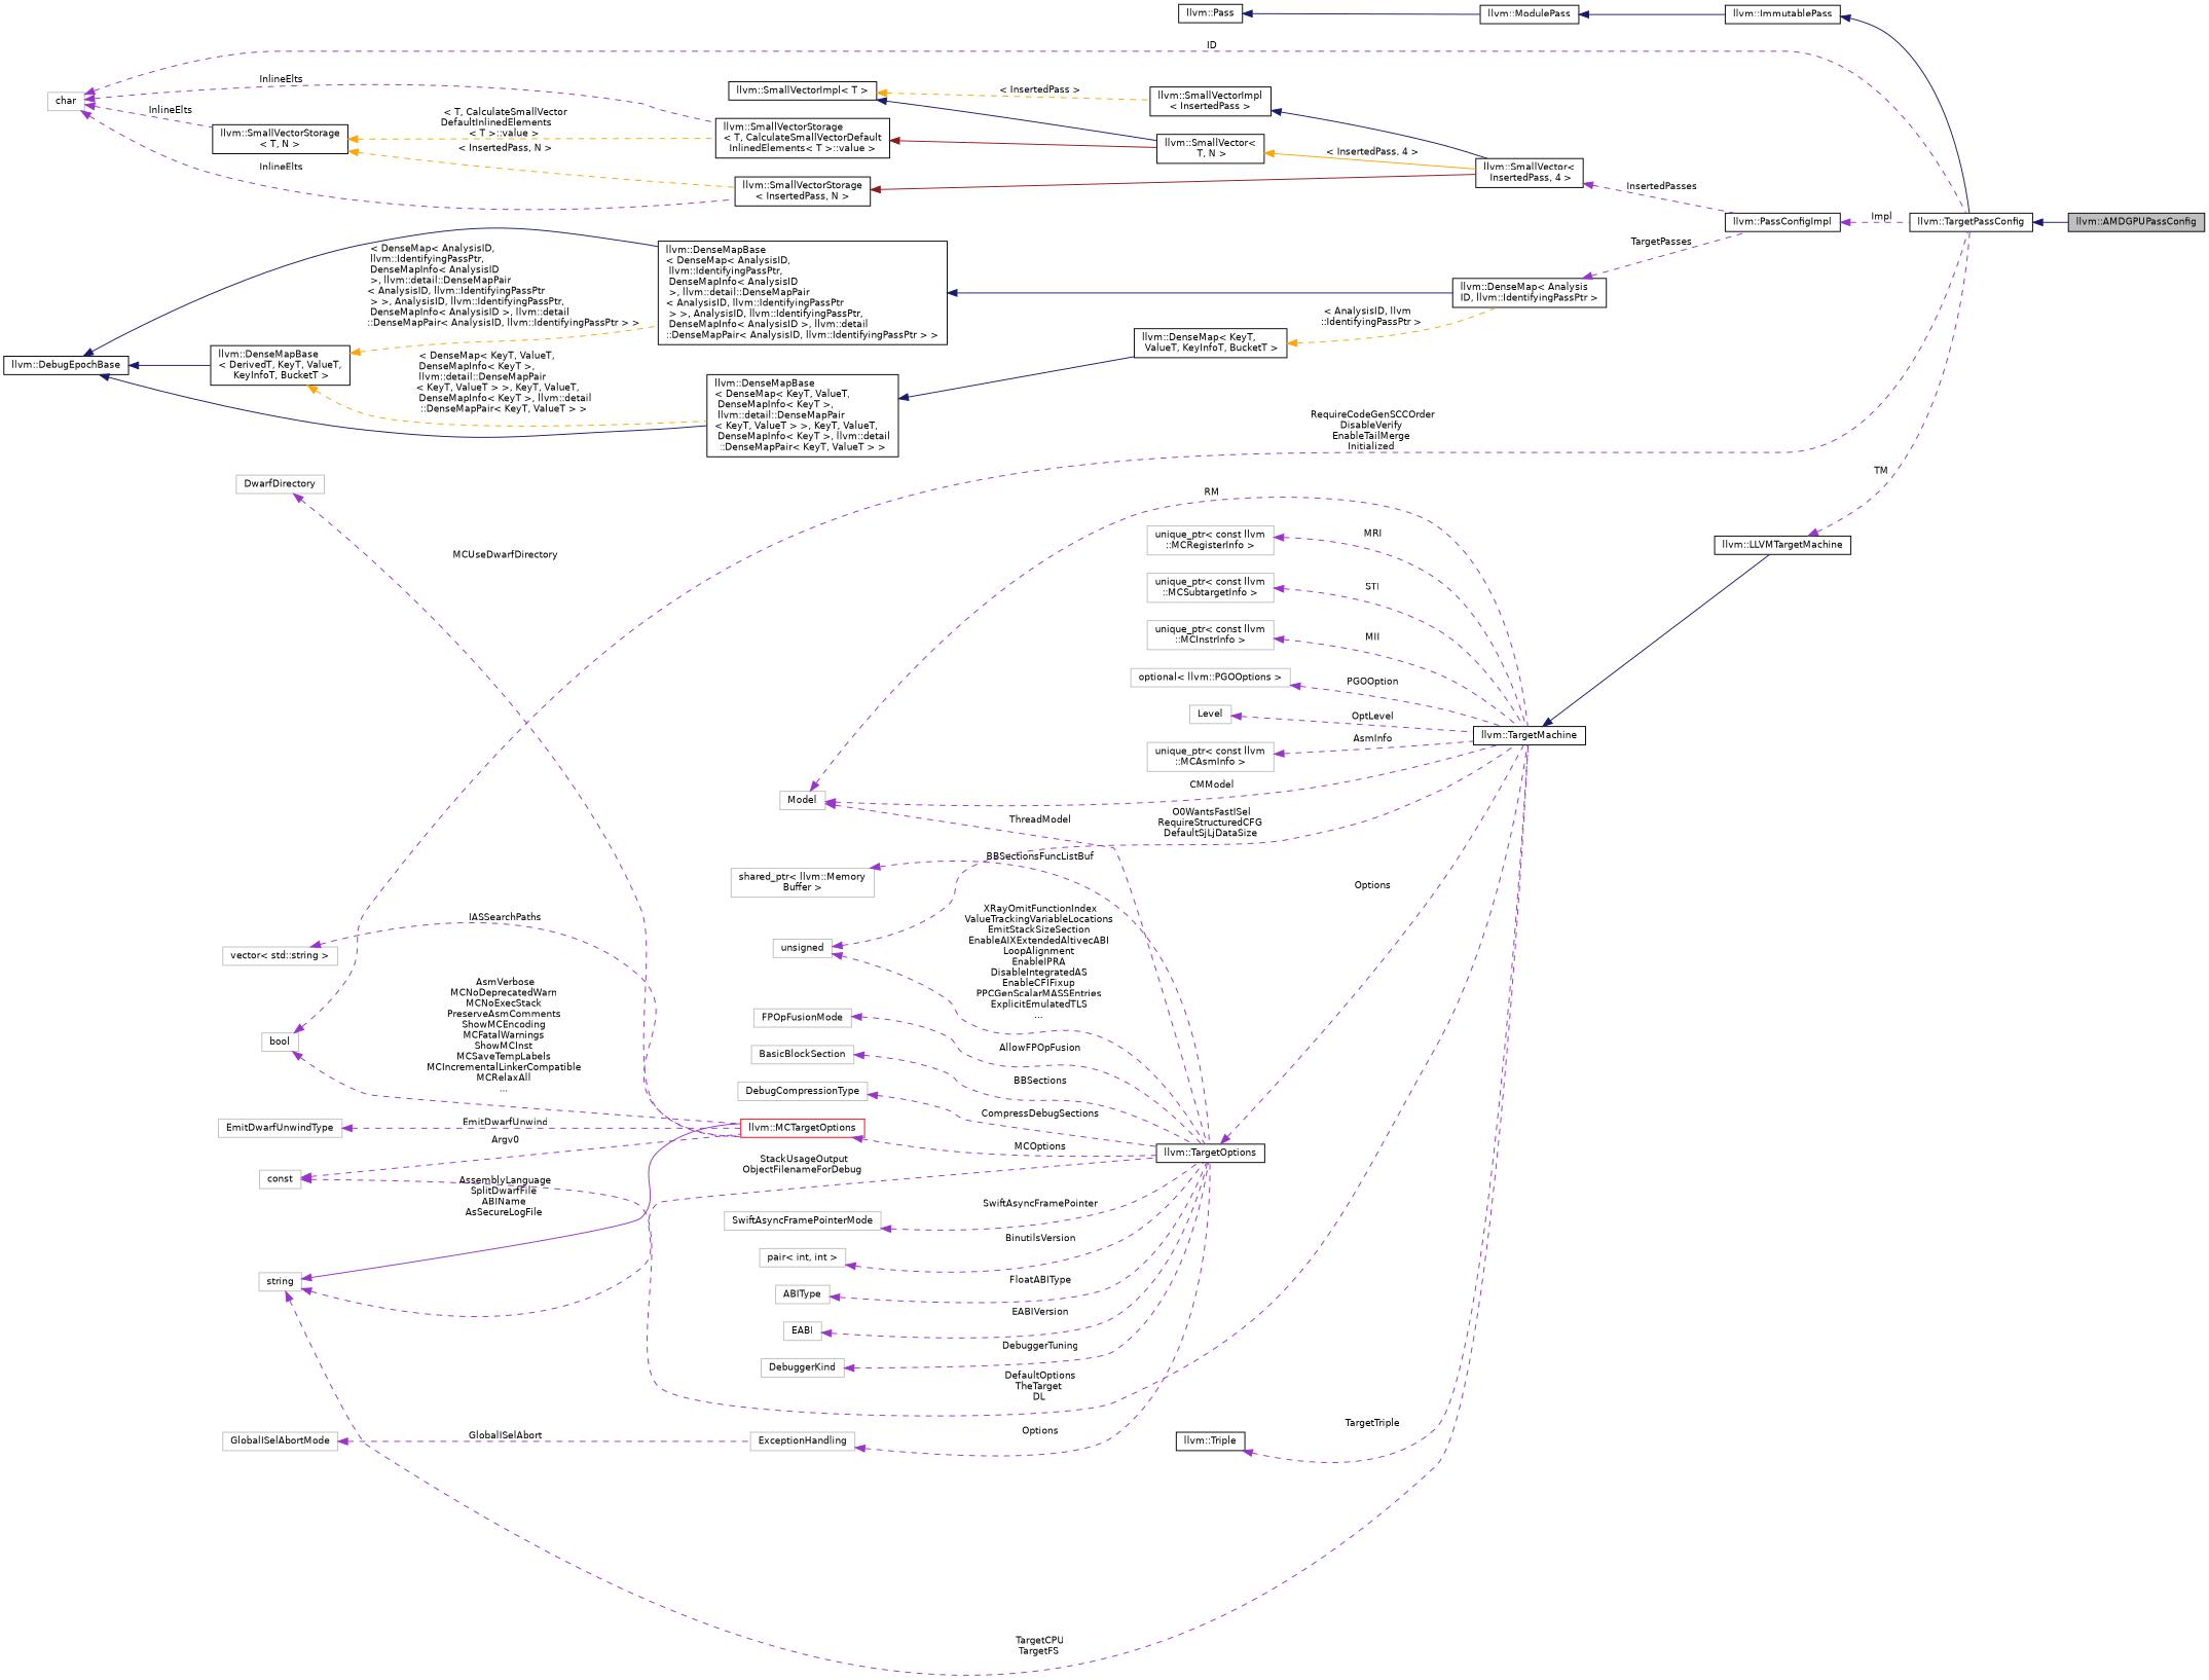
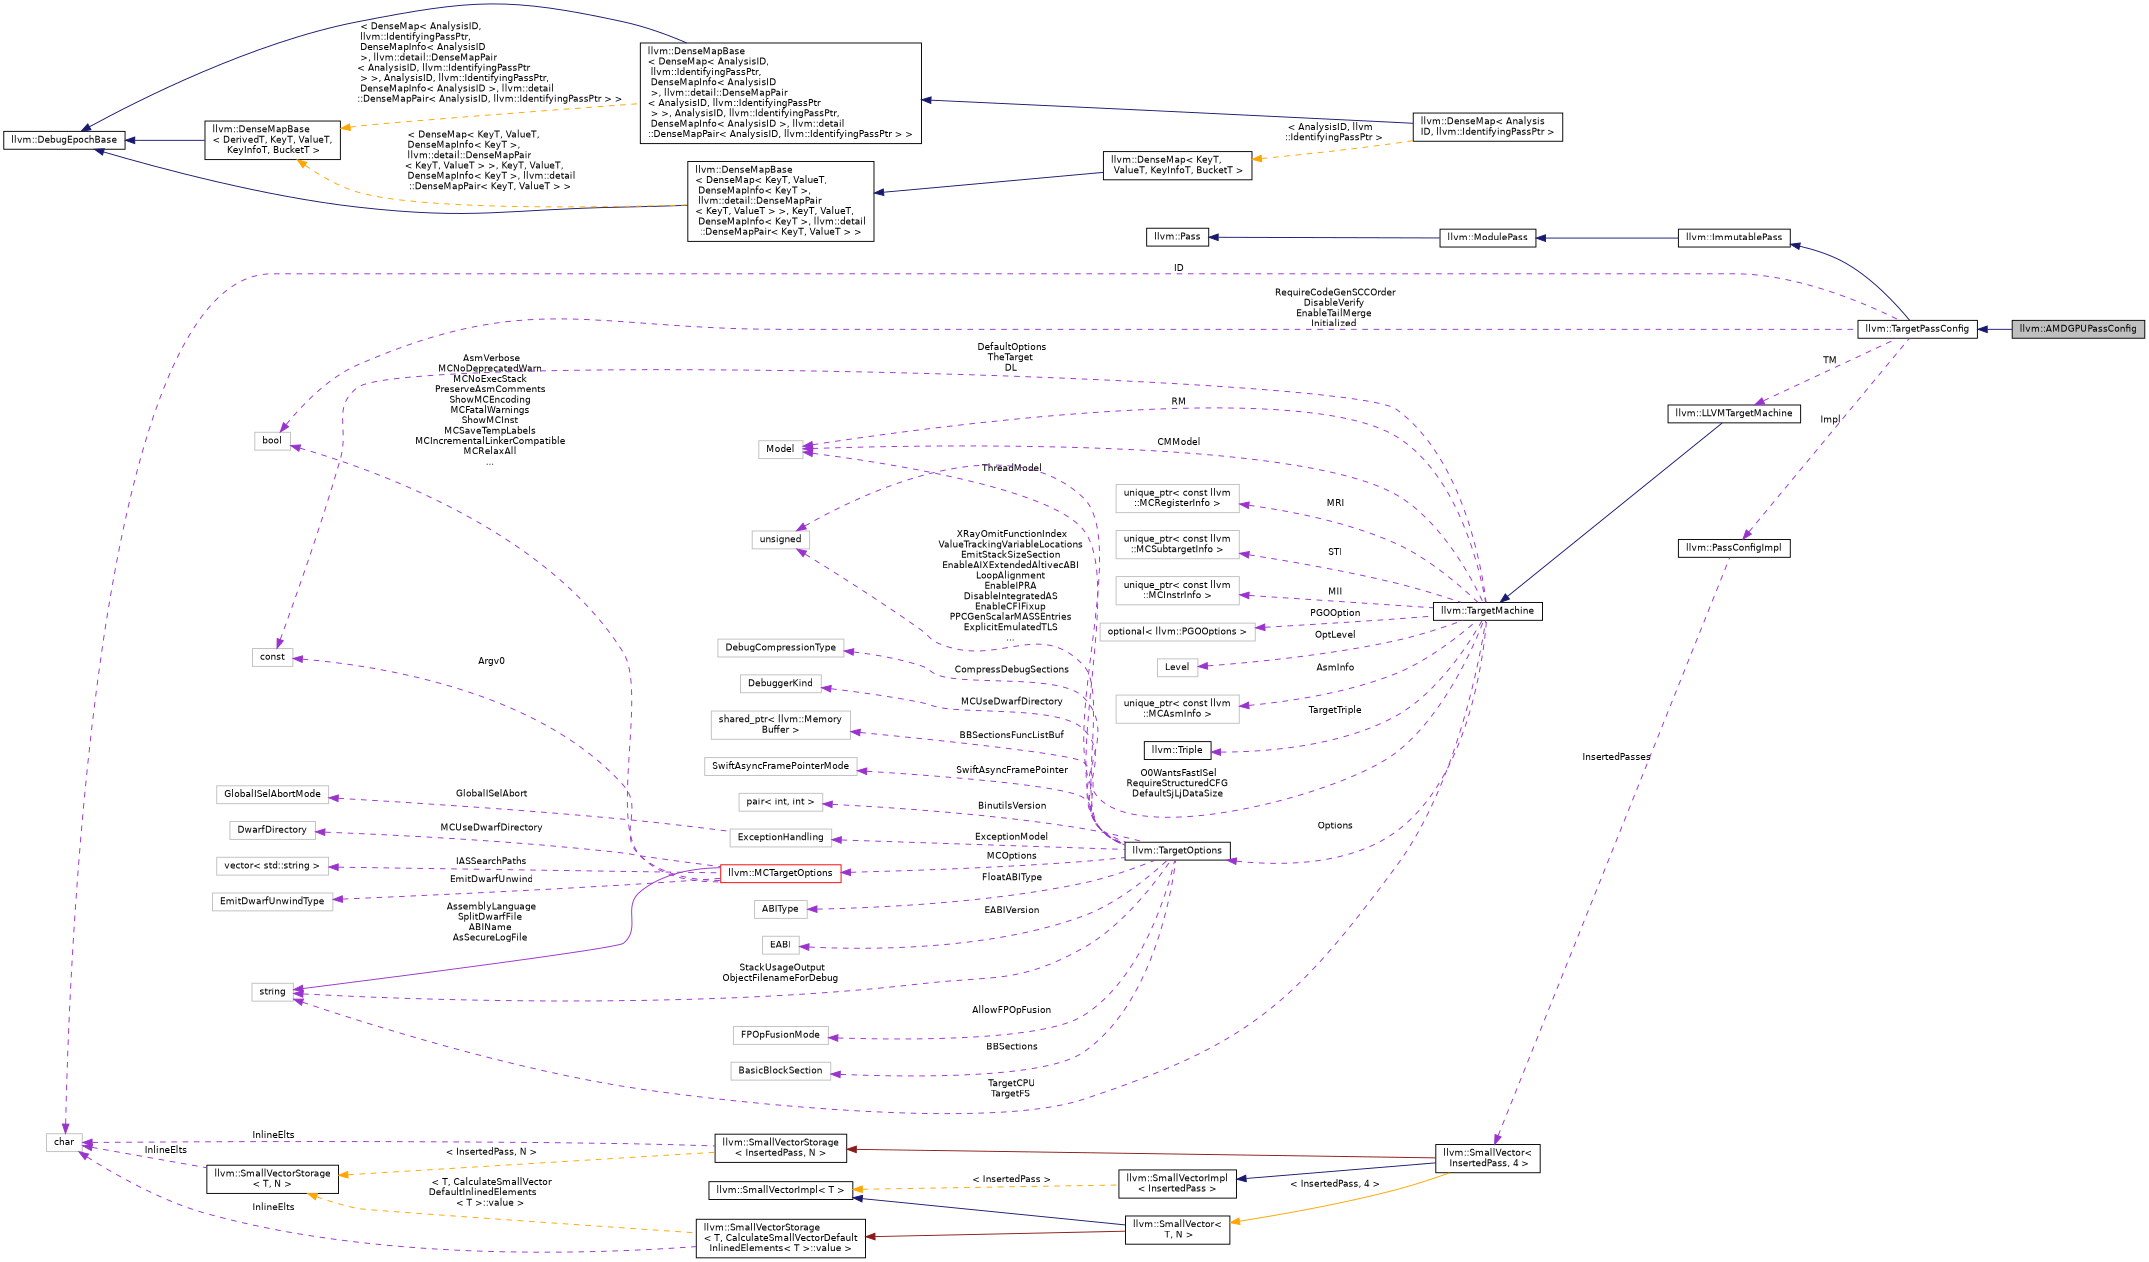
  digraph {
    rankdir=LR
    node [color=grey75 fontname=Helvetica fontsize=10 shape=record]
    edge [color=darkorchid3 dir=back fontname=Helvetica fontsize=10 labelfontname=Helvetica labelfontsize=10 style=dashed]
    n1 [color=black fillcolor=grey75 fontcolor=black height=0.2 label="llvm::AMDGPUPassConfig" style=filled width=0.4]
    n2 [color=black height=0.2 label="llvm::TargetPassConfig" width=0.4]
    n3 [color=black height=0.2 label="llvm::ImmutablePass" width=0.4]
    n4 [color=black height=0.2 label="llvm::ModulePass" width=0.4]
    n5 [color=black height=0.2 label="llvm::Pass" width=0.4]
    n6 [height=0.2 label=char width=0.4]
    n7 [color=black height=0.2 label="llvm::SmallVectorStorage\l\< InsertedPass, N \>" width=0.4]
    n8 [color=black height=0.2 label="llvm::SmallVectorStorage\l\< T, N \>" width=0.4]
    n9 [color=black height=0.2 label="llvm::SmallVectorStorage\l\< T, CalculateSmallVectorDefault\lInlinedElements\< T \>::value \>" width=0.4]
    n10 [color=black height=0.2 label="llvm::SmallVector\<\l InsertedPass, 4 \>" width=0.4]
    n11 [color=black height=0.2 label="llvm::SmallVector\<\l T, N \>" width=0.4]
    n12 [color=black height=0.2 label="llvm::LLVMTargetMachine" width=0.4]
    n13 [color=black height=0.2 label="llvm::TargetMachine" width=0.4]
    n14 [color=black height=0.2 label="llvm::TargetOptions" width=0.4]
    n15 [height=0.2 label=SwiftAsyncFramePointerMode width=0.4]
    n16 [height=0.2 label="pair\< int, int \>" width=0.4]
    n17 [height=0.2 label=ABIType width=0.4]
    n18 [height=0.2 label=EABI width=0.4]
    n19 [height=0.2 label=Model width=0.4]
    n20 [height=0.2 label=FPOpFusionMode width=0.4]
    n21 [height=0.2 label=BasicBlockSection width=0.4]
    n22 [height=0.2 label=DebugCompressionType width=0.4]
    n23 [color=red height=0.2 label="llvm::MCTargetOptions" width=0.4]
    n24 [height=0.2 label=DwarfDirectory width=0.4]
    n25 [height=0.2 label="vector\< std::string \>" width=0.4]
    n26 [height=0.2 label=EmitDwarfUnwindType width=0.4]
    n27 [height=0.2 label=string width=0.4]
    n28 [height=0.2 label=bool width=0.4]
    n29 [height=0.2 label=const width=0.4]
    n30 [height=0.2 label=GlobalISelAbortMode width=0.4]
    n31 [height=0.2 label=ExceptionHandling width=0.4]
    n32 [height=0.2 label=DebuggerKind width=0.4]
    n33 [height=0.2 label="shared_ptr\< llvm::Memory\lBuffer \>" width=0.4]
    n34 [height=0.2 label=unsigned width=0.4]
    n35 [height=0.2 label="unique_ptr\< const llvm\l::MCRegisterInfo \>" width=0.4]
    n36 [height=0.2 label="unique_ptr\< const llvm\l::MCSubtargetInfo \>" width=0.4]
    n37 [height=0.2 label="unique_ptr\< const llvm\l::MCInstrInfo \>" width=0.4]
    n38 [height=0.2 label="optional\< llvm::PGOOptions \>" width=0.4]
    n39 [height=0.2 label=Level width=0.4]
    n40 [height=0.2 label="unique_ptr\< const llvm\l::MCAsmInfo \>" width=0.4]
    n41 [color=black height=0.2 label="llvm::Triple" width=0.4]
    n42 [color=black height=0.2 label="llvm::PassConfigImpl" width=0.4]
    n43 [color=black height=0.2 label="llvm::SmallVectorImpl\l\< InsertedPass \>" width=0.4]
    n44 [color=black height=0.2 label="llvm::SmallVectorImpl\< T \>" width=0.4]
    n45 [color=black height=0.2 label="llvm::DenseMap\< Analysis\lID, llvm::IdentifyingPassPtr \>" width=0.4]
    n46 [color=black height=0.2 label="llvm::DenseMapBase\l\< DenseMap\< AnalysisID,\l llvm::IdentifyingPassPtr,\l DenseMapInfo\< AnalysisID\l \>, llvm::detail::DenseMapPair\l\< AnalysisID, llvm::IdentifyingPassPtr\l \> \>, AnalysisID, llvm::IdentifyingPassPtr,\l DenseMapInfo\< AnalysisID \>, llvm::detail\l::DenseMapPair\< AnalysisID, llvm::IdentifyingPassPtr \> \>" width=0.4]
    n47 [color=black height=0.2 label="llvm::DebugEpochBase" width=0.4]
    n48 [color=black height=0.2 label="llvm::DenseMapBase\l\< DerivedT, KeyT, ValueT,\l KeyInfoT, BucketT \>" width=0.4]
    n49 [color=black height=0.2 label="llvm::DenseMapBase\l\< DenseMap\< KeyT, ValueT,\l DenseMapInfo\< KeyT \>,\l llvm::detail::DenseMapPair\l\< KeyT, ValueT \> \>, KeyT, ValueT,\l DenseMapInfo\< KeyT \>, llvm::detail\l::DenseMapPair\< KeyT, ValueT \> \>" width=0.4]
    n50 [color=black height=0.2 label="llvm::DenseMap\< KeyT,\l ValueT, KeyInfoT, BucketT \>" width=0.4]
    n2 -> n1 [color=midnightblue style=solid]
    n3 -> n2 [color=midnightblue style=solid]
    n4 -> n3 [color=midnightblue style=solid]
    n5 -> n4 [color=midnightblue style=solid]
    n6 -> n2 [label=" ID"]
    n6 -> n7 [label=" InlineElts"]
    n6 -> n8 [label=" InlineElts"]
    n6 -> n9 [label=" InlineElts"]
    n7 -> n10 [color=firebrick4 style=solid]
    n8 -> n7 [color=orange label=" \< InsertedPass, N \>"]
    n8 -> n9 [color=orange label=" \< T, CalculateSmallVector\lDefaultInlinedElements\l\< T \>::value \>"]
    n9 -> n11 [color=firebrick4 style=solid]
    n10 -> n42 [label=" InsertedPasses"]
    n11 -> n10 [color=orange label=" \< InsertedPass, 4 \>" style=solid]
    n12 -> n2 [label=" TM"]
    n13 -> n12 [color=midnightblue style=solid]
    n14 -> n13 [label=" Options"]
    n15 -> n14 [label=" SwiftAsyncFramePointer"]
    n16 -> n14 [label=" BinutilsVersion"]
    n17 -> n14 [label=" FloatABIType"]
    n18 -> n14 [label=" EABIVersion"]
    n19 -> n13 [label=" RM"]
    n19 -> n13 [label=" CMModel"]
    n19 -> n14 [label=" ThreadModel"]
    n20 -> n14 [label=" AllowFPOpFusion"]
    n21 -> n14 [label=" BBSections"]
    n22 -> n14 [label=" CompressDebugSections"]
    n23 -> n14 [label=" MCOptions"]
    n24 -> n23 [label=" MCUseDwarfDirectory"]
    n25 -> n23 [label=" IASSearchPaths"]
    n26 -> n23 [label=" EmitDwarfUnwind"]
    n27 -> n13 [label=" TargetCPU\nTargetFS"]
    n27 -> n14 [label=" StackUsageOutput\nObjectFilenameForDebug"]
    n27 -> n23 [label=" AssemblyLanguage\nSplitDwarfFile\nABIName\nAsSecureLogFile" style=solid]
    n28 -> n2 [label=" RequireCodeGenSCCOrder\nDisableVerify\nEnableTailMerge\nInitialized"]
    n28 -> n23 [label=" AsmVerbose\nMCNoDeprecatedWarn\nMCNoExecStack\nPreserveAsmComments\nShowMCEncoding\nMCFatalWarnings\nShowMCInst\nMCSaveTempLabels\nMCIncrementalLinkerCompatible\nMCRelaxAll\n..."]
    n29 -> n13 [label=" DefaultOptions\nTheTarget\nDL"]
    n29 -> n23 [label=" Argv0"]
    n30 -> n31 [label=" GlobalISelAbort"]
-   n31 -> n14 [label=" Options"]
-   n32 -> n14 [label=" DebuggerTuning"]
+   n31 -> n14 [label=" ExceptionModel"]
+   n32 -> n14 [label=" MCUseDwarfDirectory"]
    n33 -> n14 [label=" BBSectionsFuncListBuf"]
    n34 -> n13 [label=" O0WantsFastISel\nRequireStructuredCFG\nDefaultSjLjDataSize"]
    n34 -> n14 [label=" XRayOmitFunctionIndex\nValueTrackingVariableLocations\nEmitStackSizeSection\nEnableAIXExtendedAltivecABI\nLoopAlignment\nEnableIPRA\nDisableIntegratedAS\nEnableCFIFixup\nPPCGenScalarMASSEntries\nExplicitEmulatedTLS\n..."]
    n35 -> n13 [label=" MRI"]
    n36 -> n13 [label=" STI"]
    n37 -> n13 [label=" MII"]
    n38 -> n13 [label=" PGOOption"]
    n39 -> n13 [label=" OptLevel"]
    n40 -> n13 [label=" AsmInfo"]
    n41 -> n13 [label=" TargetTriple"]
    n42 -> n2 [label=" Impl"]
    n43 -> n10 [color=midnightblue style=solid]
    n44 -> n11 [color=midnightblue style=solid]
    n44 -> n43 [color=orange label=" \< InsertedPass \>"]
-   n45 -> n42 [label=" TargetPasses"]
    n46 -> n45 [color=midnightblue style=solid]
    n47 -> n46 [color=midnightblue style=solid]
    n47 -> n48 [color=midnightblue style=solid]
    n47 -> n49 [color=midnightblue style=solid]
    n48 -> n46 [color=orange label=" \< DenseMap\< AnalysisID,\l llvm::IdentifyingPassPtr,\l DenseMapInfo\< AnalysisID\l \>, llvm::detail::DenseMapPair\l\< AnalysisID, llvm::IdentifyingPassPtr\l \> \>, AnalysisID, llvm::IdentifyingPassPtr,\l DenseMapInfo\< AnalysisID \>, llvm::detail\l::DenseMapPair\< AnalysisID, llvm::IdentifyingPassPtr \> \>"]
    n48 -> n49 [color=orange label=" \< DenseMap\< KeyT, ValueT,\l DenseMapInfo\< KeyT \>,\l llvm::detail::DenseMapPair\l\< KeyT, ValueT \> \>, KeyT, ValueT,\l DenseMapInfo\< KeyT \>, llvm::detail\l::DenseMapPair\< KeyT, ValueT \> \>"]
    n49 -> n50 [color=midnightblue style=solid]
    n50 -> n45 [color=orange label=" \< AnalysisID, llvm\l::IdentifyingPassPtr \>"]
  }
